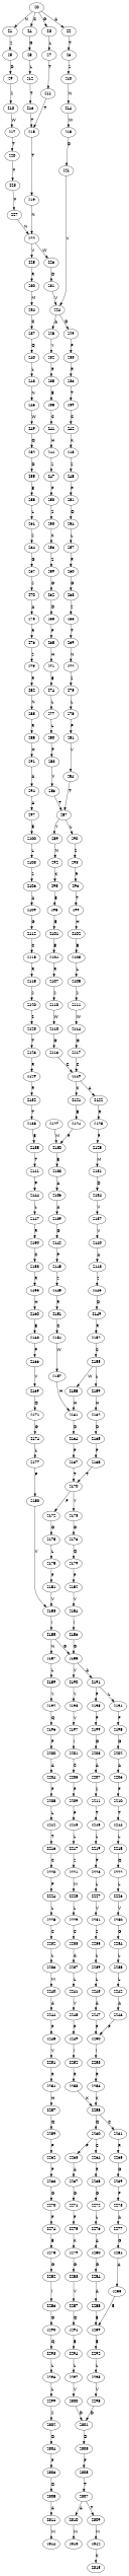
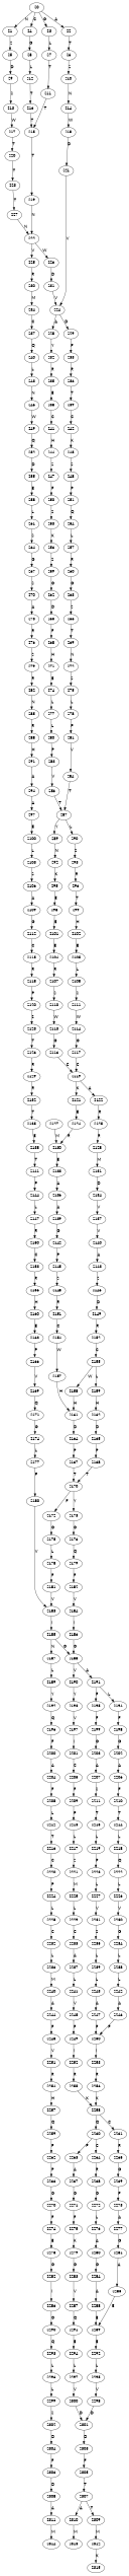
  strict digraph {
    fontname=Lato
    node [fontname=Lato]
    edge [fontname=Lato]
    S0
    S1
    S2
    S3
    S4
    S5
    S6
    S7
    S8
    S9
    S10
    S11
    S12
    S13
    S14
    S15
    S16
    S17
    S18
    S19
    S20
    S21
    S22
    S23
    S24
    S25
    S26
    S27
    S28
    S29
    S30
    S31
    S32
    S33
    S34
    S35
    S36
    S37
    S38
    S39
    S40
    S41
    S42
    S43
    S44
    S45
    S46
    S47
    S48
    S49
    S50
    S51
    S52
    S53
    S54
    S55
    S56
    S57
    S58
    S59
    S60
    S61
    S62
    S63
    S64
    S65
    S66
    S67
    S68
    S69
    S70
    S71
    S72
    S73
    S74
    S75
    S76
    S77
    S78
    S79
    S80
    S81
    S82
    S83
    S84
    S85
    S86
    S87
    S88
    S89
    S90
    S91
    S92
    S93
    S94
    S95
    S96
    S97
    S98
    S99
    S100
    S101
    S102
    S103
    S104
    S105
    S106
    S107
    S108
    S109
    S110
    S111
    S112
    S113
    S114
    S115
    S116
    S117
    S118
    S119
    S120
    S121
    S122
    S123
    S124
    S125
    S126
    S130
    S128
    S129
    S127
    S131
    S132
    S133
    S134
    S135
    S136
    S137
    S138
    S139
    S140
    S141
    S142
    S143
    S144
    S145
    S146
    S147
    S148
    S149
    S150
    S151
    S152
    S153
    S154
    S155
    S156
    S157
    S158
    S159
    S160
    S161
    S162
    S163
    S164
    S165
    S166
    S167
    S168
    S169
    S170
    S171
    S172
    S173
    S174
    S175
    S176
    S177
    S178
    S179
    S180
    S181
    S182
    S183
    S184
    S185
    S186
    S187
    S188
    S189
    S190
    S191
    S192
    S193
    S194
    S195
    S196
    S197
    S198
    S199
    S200
    S201
    S202
    S203
    S204
    S205
    S206
    S207
    S208
    S209
    S210
    S211
    S212
    S213
    S214
    S215
    S216
    S217
    S218
    S219
    S220
    S221
    S222
    S223
    S224
    S225
    S226
    S227
    S228
    S229
    S230
    S231
    S232
    S233
    S234
    S235
    S236
    S237
    S238
    S239
    S240
    S241
    S242
    S243
    S244
    S245
    S246
    S247
    S248
    S249
    S250
    S251
    S252
    S253
    S254
    S255
    S256
    S257
    S258
    S259
    S260
    S261
    S262
    S263
    S264
    S265
    S266
    S267
    S268
    S269
    S270
    S271
    S272
    S273
    S274
    S275
    S276
    S277
    S278
    S279
    S280
    S281
    S282
    S283
    S284
    S285
    S286
    S287
    S288
    S289
    S290
    S291
    S292
    S293
    S294
    S295
    S296
    S297
    S298
    S299
    S300
    S301
    S302
    S303
    S304
    S305
    S306
    S307
    S308
    S309
    S310
    S311
    S312
    S313
    S314
    S315
    S0 -> S1 [label=N]
    S0 -> S2 [label=A]
    S0 -> S3 [label=G]
    S0 -> S4 [label=C]
    S1 -> S5 [label=S]
    S2 -> S6 [label=T]
    S3 -> S7 [label=L]
    S4 -> S8 [label=G]
    S5 -> S9 [label=D]
    S6 -> S10 [label=S]
    S7 -> S11 [label=T]
    S8 -> S12 [label=L]
    S9 -> S13 [label=S]
    S10 -> S14 [label=N]
    S11 -> S15 [label=T]
    S12 -> S16 [label=T]
    S13 -> S17 [label=W]
    S14 -> S18 [label=W]
    S15 -> S19 [label=T]
    S16 -> S15 [label=T]
    S17 -> S20 [label=T]
    S18 -> S21 [label=D]
    S19 -> S22 [label=N]
    S20 -> S23 [label=T]
    S21 -> S24 [label=V]
    S22 -> S25 [label=V]
    S22 -> S26 [label=W]
    S23 -> S27 [label=T]
    S24 -> S28 [label=A]
    S24 -> S29 [label=D]
    S25 -> S30 [label=R]
    S26 -> S31 [label=D]
    S27 -> S22 [label=N]
    S28 -> S32 [label=Y]
    S29 -> S33 [label=F]
    S30 -> S34 [label=M]
    S31 -> S24 [label=V]
    S32 -> S35 [label=R]
    S33 -> S36 [label=R]
    S34 -> S37 [label=C]
    S35 -> S38 [label=E]
    S36 -> S39 [label=T]
    S37 -> S40 [label=Q]
    S38 -> S41 [label=C]
    S39 -> S42 [label=C]
    S40 -> S43 [label=L]
    S41 -> S44 [label=H]
    S42 -> S45 [label=K]
    S43 -> S46 [label=N]
    S44 -> S47 [label=S]
    S45 -> S48 [label=S]
    S46 -> S49 [label=W]
    S47 -> S50 [label=F]
    S48 -> S51 [label=P]
    S49 -> S52 [label=Q]
    S50 -> S53 [label=S]
    S51 -> S54 [label=Q]
    S52 -> S55 [label=D]
    S53 -> S56 [label=K]
    S54 -> S57 [label=L]
    S55 -> S58 [label=E]
    S56 -> S59 [label=S]
    S57 -> S60 [label=R]
    S58 -> S61 [label=L]
    S59 -> S62 [label=G]
    S60 -> S63 [label=G]
    S61 -> S64 [label=S]
    S62 -> S65 [label=D]
    S63 -> S66 [label=S]
    S64 -> S67 [label=G]
    S65 -> S68 [label=F]
    S66 -> S69 [label=T]
    S67 -> S70 [label=S]
    S68 -> S71 [label=H]
    S69 -> S72 [label=N]
    S70 -> S73 [label=A]
    S71 -> S74 [label=E]
    S72 -> S75 [label=S]
    S73 -> S76 [label=R]
    S74 -> S77 [label=L]
    S75 -> S78 [label=L]
    S76 -> S79 [label=S]
    S77 -> S80 [label=L]
    S78 -> S81 [label=P]
    S79 -> S82 [label=R]
    S80 -> S83 [label=P]
    S81 -> S84 [label=V]
    S82 -> S85 [label=N]
    S83 -> S86 [label=V]
    S84 -> S87 [label=T]
    S85 -> S88 [label=R]
    S86 -> S87 [label=T]
    S87 -> S89 [label=Y]
    S87 -> S90 [label=L]
    S88 -> S91 [label=H]
    S89 -> S92 [label=N]
    S90 -> S93 [label=S]
    S91 -> S94 [label=A]
    S92 -> S95 [label=K]
    S93 -> S96 [label=R]
    S94 -> S97 [label=A]
    S95 -> S98 [label=E]
    S96 -> S99 [label=T]
    S97 -> S100 [label=E]
    S98 -> S101 [label=E]
    S99 -> S102 [label=H]
    S100 -> S103 [label=L]
    S101 -> S104 [label=E]
    S102 -> S105 [label=E]
    S103 -> S106 [label=S]
    S104 -> S107 [label=R]
    S105 -> S108 [label=L]
    S106 -> S109 [label=A]
    S107 -> S110 [label=S]
    S108 -> S111 [label=S]
    S109 -> S112 [label=G]
    S110 -> S113 [label=W]
    S111 -> S114 [label=W]
    S112 -> S115 [label=C]
    S113 -> S116 [label=G]
    S114 -> S117 [label=G]
    S115 -> S118 [label=R]
    S116 -> S119 [label=C]
    S117 -> S119 [label=C]
-   S118 -> S120 [label=S]
+   S118 -> S120 [label=P]
    S119 -> S121 [label=K]
    S119 -> S122 [label=A]
    S120 -> S123 [label=S]
    S121 -> S124 [label=E]
    S122 -> S125 [label=R]
    S123 -> S126 [label=T]
    S124 -> S130 [label=R]
    S125 -> S128 [label=R]
    S126 -> S129 [label=R]
    S130 -> S133 [label=E]
    S128 -> S131 [label=M]
    S129 -> S132 [label=R]
    S127 -> S130 [label=M]
    S131 -> S134 [label=D]
    S132 -> S135 [label=T]
    S133 -> S136 [label=A]
    S134 -> S137 [label=V]
    S135 -> S138 [label=E]
    S136 -> S139 [label=A]
    S137 -> S140 [label=V]
    S138 -> S141 [label=T]
    S139 -> S142 [label=G]
    S140 -> S143 [label=A]
    S141 -> S144 [label=P]
    S142 -> S145 [label=P]
    S143 -> S146 [label=S]
    S144 -> S147 [label=L]
    S145 -> S148 [label=S]
    S146 -> S149 [label=D]
    S147 -> S150 [label=R]
    S148 -> S151 [label=R]
    S149 -> S152 [label=R]
    S150 -> S153 [label=C]
    S151 -> S154 [label=C]
    S152 -> S155 [label=C]
    S153 -> S156 [label=R]
    S154 -> S157 [label=W]
    S155 -> S158 [label=W]
    S155 -> S159 [label=L]
    S156 -> S160 [label=H]
    S157 -> S161 [label=H]
    S158 -> S161 [label=H]
    S159 -> S162 [label=H]
    S160 -> S163 [label=E]
    S161 -> S164 [label=D]
    S162 -> S165 [label=D]
    S163 -> S166 [label=P]
    S164 -> S167 [label=P]
    S165 -> S168 [label=P]
    S166 -> S169 [label=V]
    S167 -> S170 [label=T]
    S168 -> S170 [label=T]
    S169 -> S171 [label=Q]
    S170 -> S172 [label=F]
    S170 -> S173 [label=Y]
    S171 -> S174 [label=G]
    S172 -> S175 [label=G]
    S173 -> S176 [label=G]
    S174 -> S177 [label=L]
    S175 -> S178 [label=L]
    S176 -> S179 [label=Q]
    S177 -> S180 [label=F]
    S178 -> S181 [label=F]
    S179 -> S182 [label=F]
    S180 -> S183 [label=V]
    S181 -> S183 [label=V]
    S182 -> S184 [label=V]
    S183 -> S185 [label=I]
    S184 -> S186 [label=I]
    S185 -> S187 [label=N]
    S185 -> S188 [label=G]
    S186 -> S188 [label=G]
    S187 -> S189 [label=L]
    S188 -> S190 [label=V]
    S188 -> S191 [label=A]
    S189 -> S192 [label=Y]
    S190 -> S193 [label=Y]
    S191 -> S194 [label=L]
    S191 -> S195 [label=F]
    S192 -> S196 [label=Q]
    S193 -> S197 [label=V]
    S194 -> S198 [label=F]
    S195 -> S199 [label=F]
    S196 -> S200 [label=F]
    S197 -> S201 [label=I]
    S198 -> S202 [label=G]
    S199 -> S203 [label=G]
    S200 -> S204 [label=A]
    S201 -> S205 [label=C]
    S202 -> S206 [label=A]
    S203 -> S207 [label=A]
    S204 -> S208 [label=F]
    S205 -> S209 [label=F]
    S206 -> S210 [label=F]
    S207 -> S211 [label=S]
    S208 -> S212 [label=L]
    S209 -> S213 [label=P]
    S210 -> S214 [label=T]
    S211 -> S215 [label=T]
    S212 -> S216 [label=T]
    S213 -> S217 [label=L]
    S214 -> S218 [label=L]
    S215 -> S219 [label=L]
    S216 -> S220 [label=C]
    S217 -> S221 [label=S]
    S218 -> S222 [label=Q]
    S219 -> S223 [label=P]
    S220 -> S224 [label=P]
    S221 -> S225 [label=M]
    S222 -> S226 [label=L]
    S223 -> S227 [label=L]
    S224 -> S228 [label=L]
    S225 -> S229 [label=L]
    S226 -> S230 [label=V]
    S227 -> S231 [label=V]
    S228 -> S232 [label=C]
    S229 -> S233 [label=C]
    S230 -> S234 [label=G]
    S231 -> S235 [label=S]
    S232 -> S236 [label=L]
    S233 -> S237 [label=A]
    S234 -> S238 [label=L]
    S235 -> S239 [label=L]
    S236 -> S240 [label=M]
    S237 -> S241 [label=L]
    S238 -> S242 [label=L]
    S239 -> S243 [label=L]
    S240 -> S244 [label=A]
    S241 -> S245 [label=V]
    S242 -> S246 [label=A]
    S243 -> S247 [label=A]
    S244 -> S248 [label=F]
    S245 -> S249 [label=F]
    S246 -> S250 [label=F]
    S247 -> S250 [label=F]
    S248 -> S251 [label=V]
    S249 -> S252 [label=I]
    S250 -> S253 [label=I]
    S251 -> S254 [label=R]
    S252 -> S255 [label=R]
    S253 -> S256 [label=R]
    S254 -> S257 [label=H]
    S255 -> S258 [label=K]
    S256 -> S258 [label=K]
    S257 -> S259 [label=Q]
    S258 -> S260 [label=Q]
    S258 -> S261 [label=C]
    S259 -> S262 [label=F]
    S260 -> S263 [label=F]
    S260 -> S264 [label=C]
    S261 -> S265 [label=R]
    S262 -> S266 [label=P]
    S263 -> S267 [label=A]
    S264 -> S268 [label=R]
    S265 -> S269 [label=G]
    S266 -> S270 [label=G]
    S267 -> S271 [label=G]
    S268 -> S272 [label=G]
    S269 -> S273 [label=F]
    S270 -> S274 [label=F]
    S271 -> S275 [label=F]
    S272 -> S276 [label=L]
    S273 -> S277 [label=A]
    S274 -> S278 [label=E]
    S275 -> S279 [label=K]
    S276 -> S280 [label=A]
    S277 -> S281 [label=G]
    S278 -> S282 [label=G]
    S279 -> S283 [label=G]
    S280 -> S284 [label=G]
    S281 -> S285 [label=A]
    S282 -> S286 [label=I]
    S283 -> S287 [label=V]
    S284 -> S288 [label=A]
    S285 -> S289 [label=E]
    S286 -> S290 [label=G]
    S287 -> S291 [label=Q]
    S288 -> S289 [label=E]
    S289 -> S292 [label=E]
    S290 -> S293 [label=Q]
    S291 -> S294 [label=E]
    S292 -> S295 [label=L]
    S293 -> S296 [label=L]
    S294 -> S297 [label=L]
    S295 -> S298 [label=V]
    S296 -> S299 [label=L]
    S297 -> S300 [label=V]
    S298 -> S301 [label=D]
    S299 -> S302 [label=S]
    S300 -> S301 [label=D]
    S301 -> S303 [label=D]
    S302 -> S304 [label=D]
    S303 -> S305 [label=F]
    S304 -> S306 [label=F]
    S305 -> S307 [label=T]
    S306 -> S308 [label=D]
    S307 -> S309 [label=T]
    S307 -> S310 [label=A]
    S308 -> S311 [label=A]
    S309 -> S312 [label=M]
    S310 -> S313 [label=M]
    S311 -> S314 [label=M]
    S312 -> S315 [label=K]
  }
